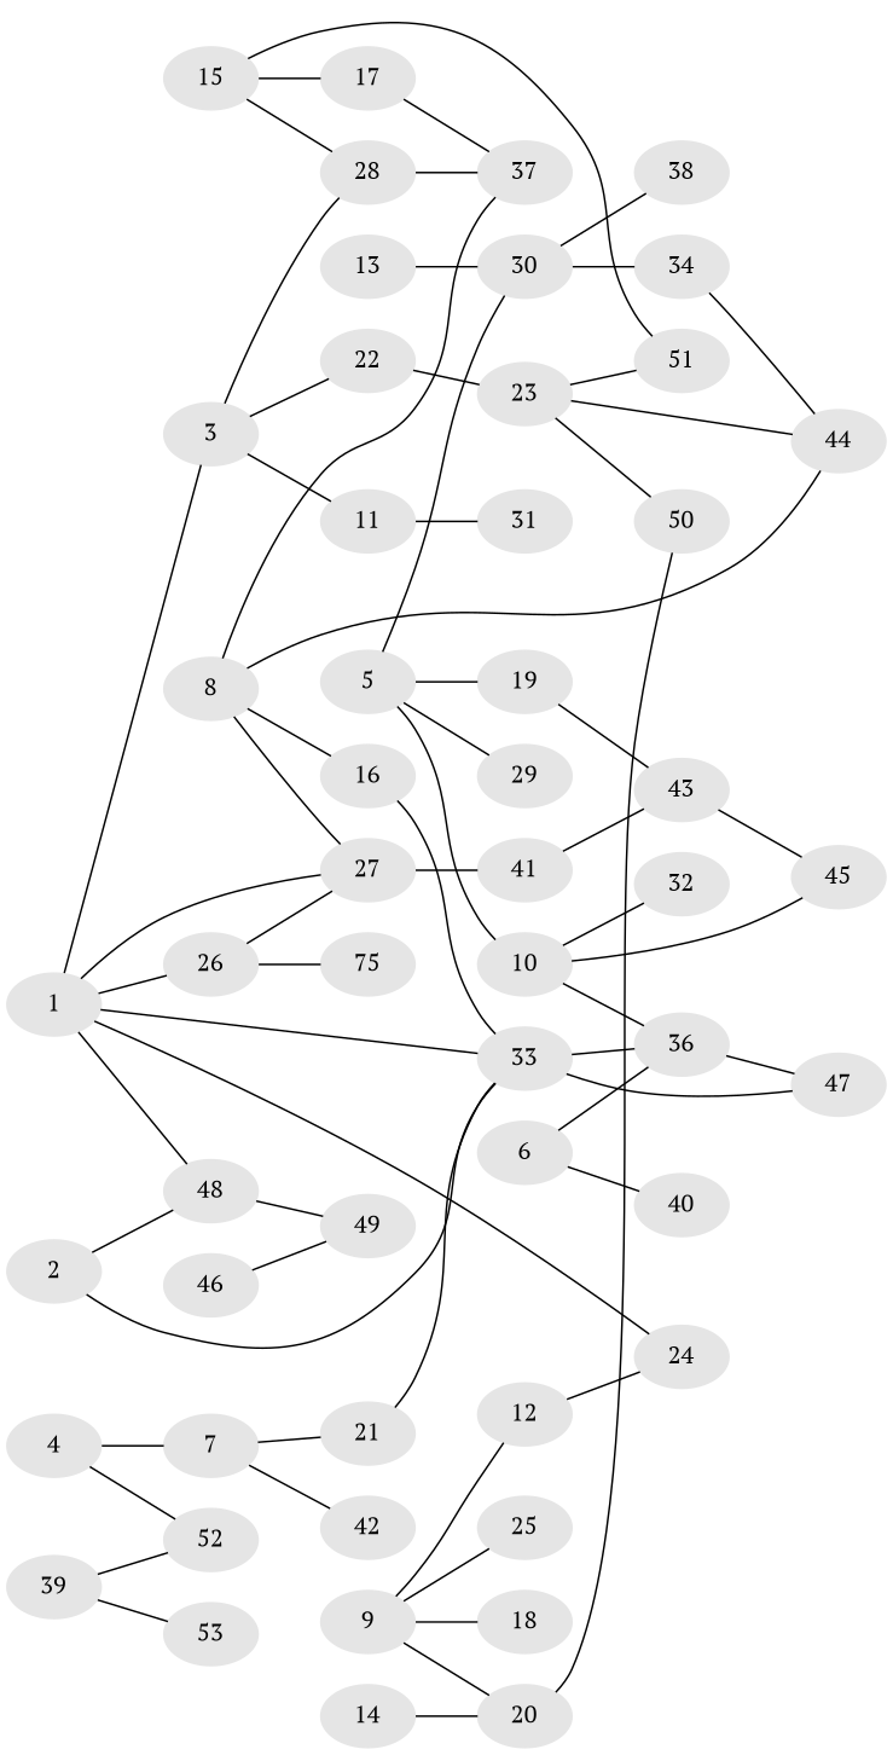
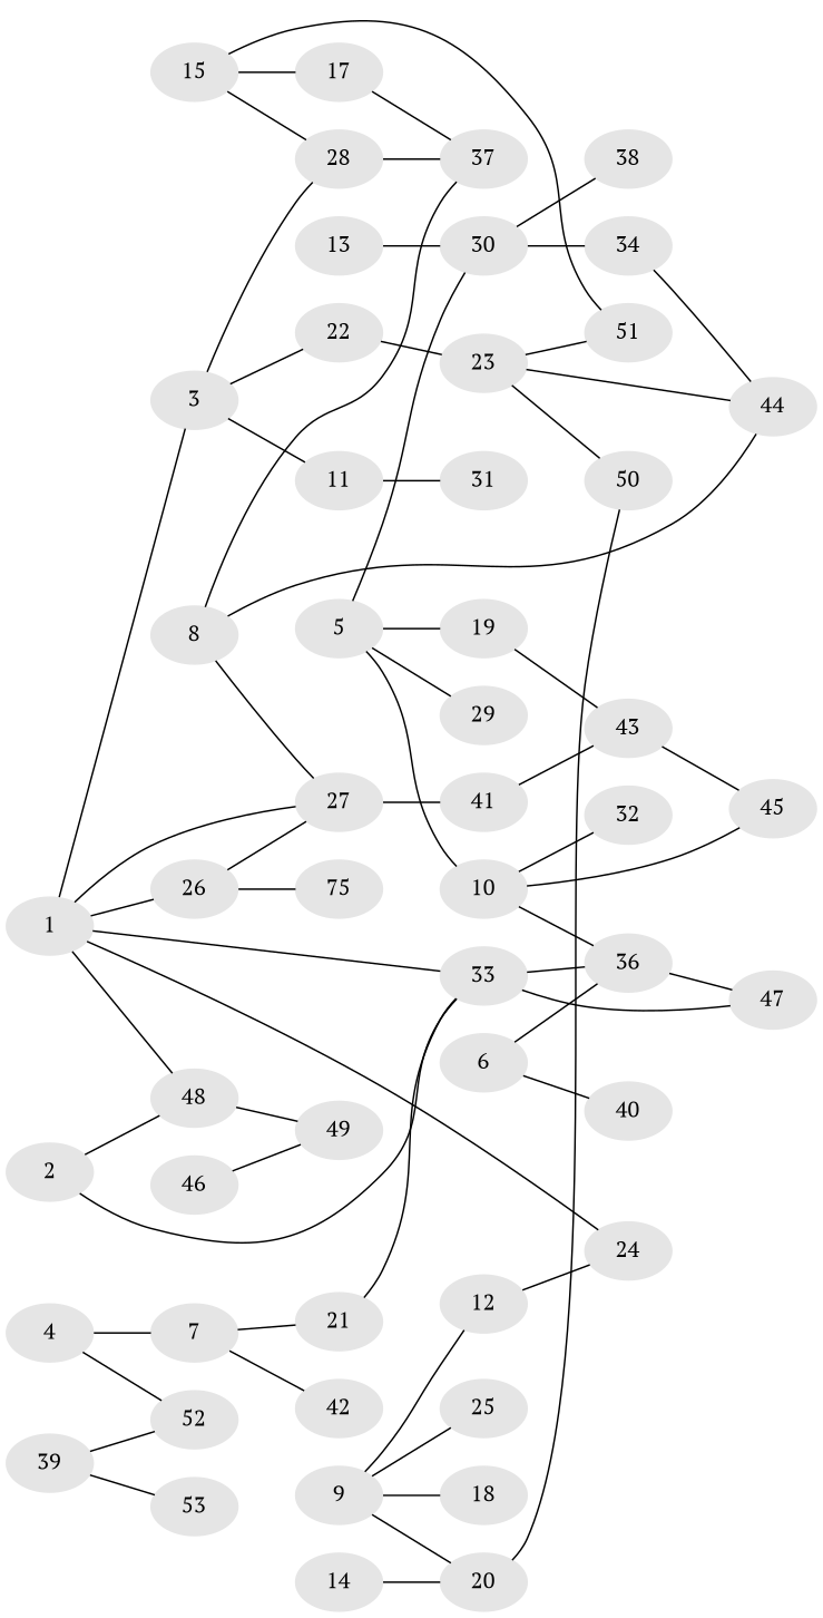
  graph {
    fontname="PT Serif"
    rankdir=LR
    node [color=gray90 fontname="PT Serif" style=filled]
    edge [fontname="PT Serif" weight=1.0]
    1
    3
    24
    26
    27
    33
    48
    11
    22
    28
    n11 [label=75]
    41
    36
    47
    49
    2
    31
    15
    17
    51
    23
    4
    7
    52
    21
    42
    5
    10
    19
    29
    30
    32
    45
    43
    34
    38
    6
    40
    8
-   16
    37
    44
    9
    12
    18
    20
    25
    50
    13
    14
    39
    53
    46
    1 -- 3
    1 -- 24
    1 -- 26
    1 -- 27
    1 -- 33
    1 -- 48
    3 -- 11
    3 -- 22
    3 -- 28
    26 -- 27
    26 -- n11
    27 -- 41
    33 -- 36
    33 -- 47
    48 -- 49
    11 -- 31
    22 -- 23
    28 -- 37
    41 -- 43
    36 -- 47
    2 -- 33
    2 -- 48
    15 -- 28
    15 -- 17
    15 -- 51
    17 -- 37
    23 -- 51
    23 -- 44
    23 -- 50
    4 -- 7
    4 -- 52
    7 -- 21
    7 -- 42
    21 -- 33
    5 -- 10
    5 -- 19
    5 -- 29
    5 -- 30
    10 -- 36
    10 -- 32
    10 -- 45
    19 -- 43
    30 -- 34
    30 -- 38
    43 -- 45
    34 -- 44
    6 -- 36
    6 -- 40
    8 -- 27
-   8 -- 16
    8 -- 37
    8 -- 44
-   16 -- 33
    9 -- 12
    9 -- 18
    9 -- 20
    9 -- 25
    12 -- 24
    20 -- 50
    13 -- 30
    14 -- 20
    39 -- 52
    39 -- 53
    46 -- 49
  }
